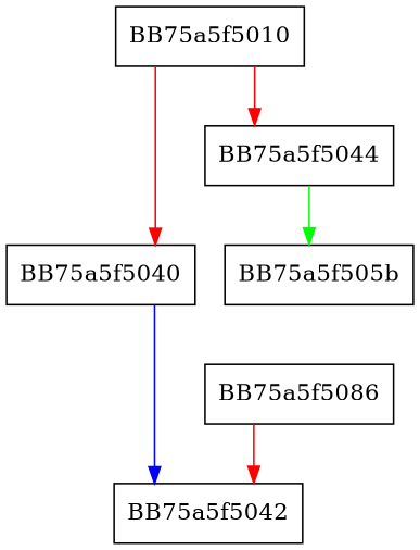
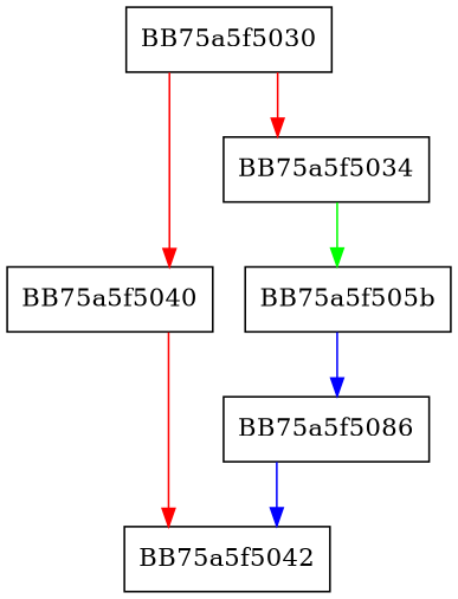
  digraph {
    splines=ortho
    node [shape=box]
    edge [color=blue]
-   BB75a5f5010
+   BB75a5f5010 [label=BB75a5f5030]
    BB75a5f5040
-   BB75a5f5034 [label=BB75a5f5044]
+   BB75a5f5034
    BB75a5f5042
    BB75a5f505b
    BB75a5f5086
    BB75a5f5010 -> BB75a5f5040 [color=red]
    BB75a5f5010 -> BB75a5f5034 [color=red]
-   BB75a5f5040 -> BB75a5f5042
+   BB75a5f5040 -> BB75a5f5042 [color=red]
    BB75a5f5034 -> BB75a5f505b [color=green]
-   BB75a5f5086 -> BB75a5f5042 [color=red]
+   BB75a5f505b -> BB75a5f5086
+   BB75a5f5086 -> BB75a5f5042
  }
